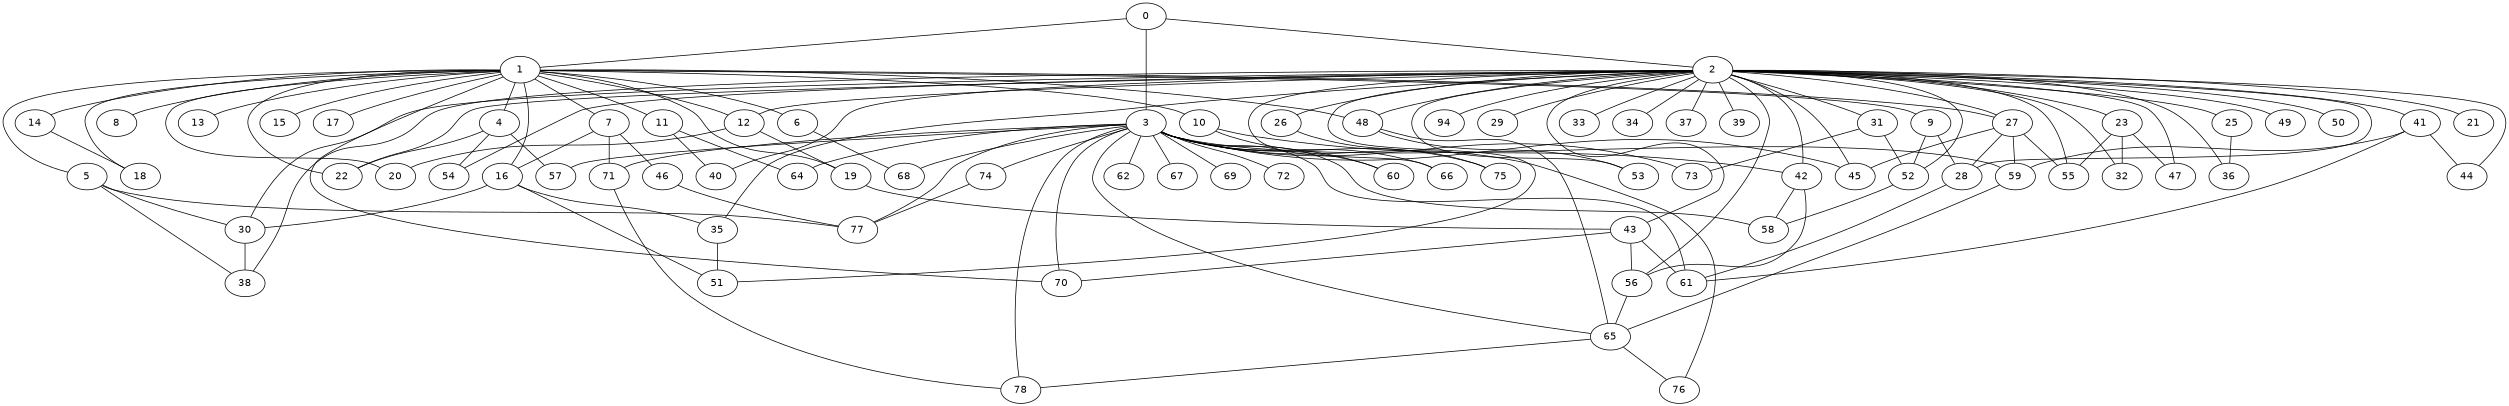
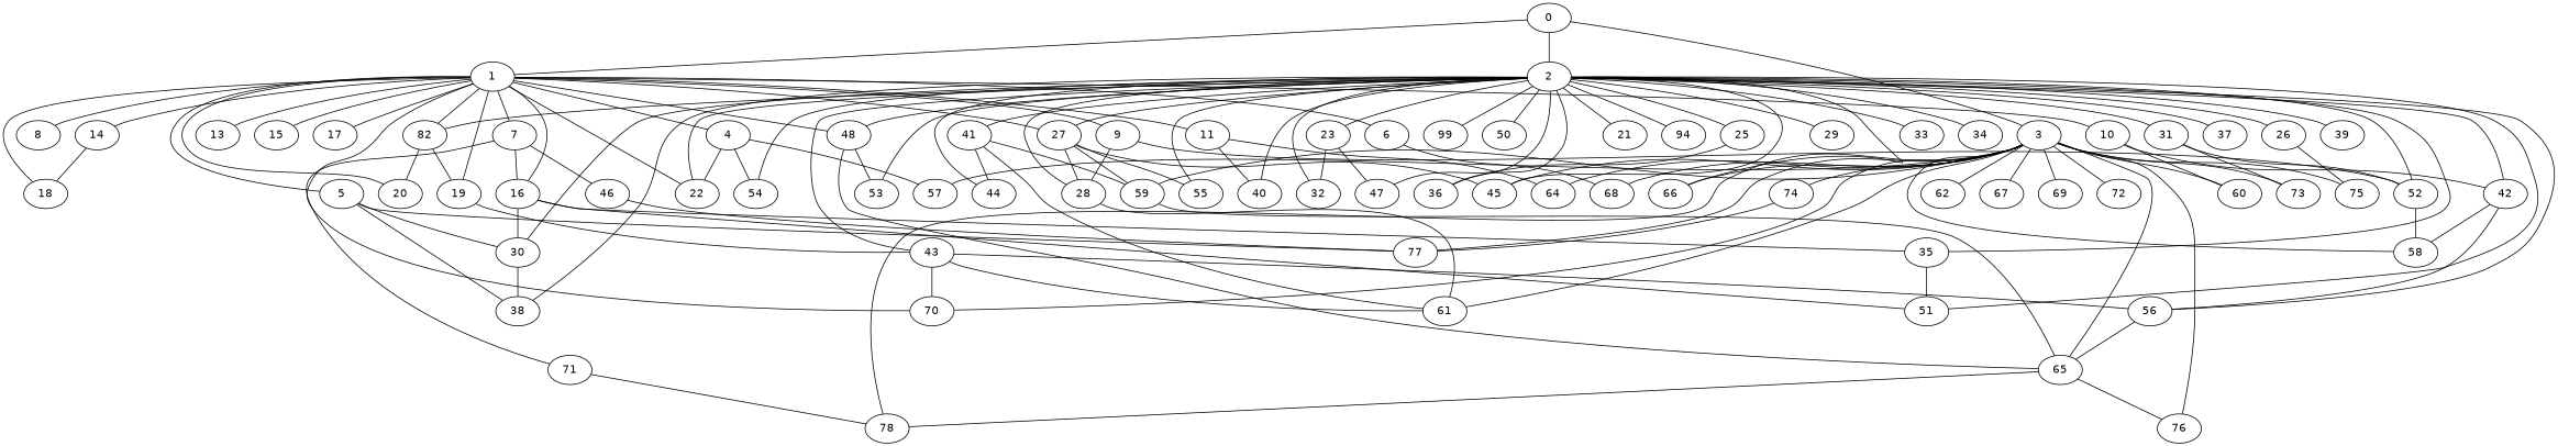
  graph {
    fontname="DejaVu Sans"
    node [fontname="DejaVu Sans"]
    edge [fontname="DejaVu Sans"]
    0
    1
    2
    3
    4
    5
    6
    7
    8
    9
    10
    11
-   12
+   12 [label=82]
    13
    14
    15
    16
    17
    18
    19
    20
    48
    70
    22
    27
    21
    23
    n28 [label=94]
    25
    26
    28
    29
    30
    31
    32
    33
    34
    35
    36
    37
    38
    39
    40
    41
    42
    43
    44
    45
    47
-   49
+   49 [label=99]
    50
    51
    52
    53
    54
    55
    56
    66
    57
    58
    59
    60
    61
    62
    64
    65
    67
    68
    69
    71
    72
    73
    74
    75
    76
    77
    78
    46
    0 -- 1
    0 -- 2
    0 -- 3
    1 -- 4
    1 -- 5
    1 -- 6
    1 -- 7
    1 -- 8
    1 -- 9
    1 -- 10
    1 -- 11
    1 -- 12
    1 -- 13
    1 -- 14
    1 -- 15
    1 -- 16
    1 -- 17
    1 -- 18
    1 -- 19
    1 -- 20
    1 -- 48
    1 -- 70
    1 -- 22
    1 -- 27
    2 -- 12
    2 -- 48
    2 -- 22
    2 -- 27
    2 -- 21
    2 -- 23
    2 -- n28
    2 -- 25
    2 -- 26
    2 -- 28
    2 -- 29
    2 -- 30
    2 -- 31
    2 -- 32
    2 -- 33
    2 -- 34
    2 -- 35
    2 -- 36
    2 -- 37
    2 -- 38
    2 -- 39
    2 -- 40
    2 -- 41
    2 -- 42
    2 -- 43
    2 -- 44
    2 -- 45
    2 -- 47
    2 -- 49
    2 -- 50
    2 -- 51
    2 -- 52
    2 -- 53
    2 -- 54
    2 -- 55
    2 -- 56
    2 -- 66
    3 -- 70
    3 -- 45
    3 -- 66
    3 -- 57
    3 -- 58
    3 -- 59
    3 -- 60
    3 -- 61
    3 -- 62
    3 -- 64
    3 -- 65
    3 -- 67
    3 -- 68
    3 -- 69
-   3 -- 71
    3 -- 72
    3 -- 73
    3 -- 74
    3 -- 75
    3 -- 76
    3 -- 77
    3 -- 78
    4 -- 22
    4 -- 54
    4 -- 57
    5 -- 30
    5 -- 38
    5 -- 77
    6 -- 68
    7 -- 16
    7 -- 71
    7 -- 46
    9 -- 28
    9 -- 52
    10 -- 42
    10 -- 60
    11 -- 40
    11 -- 64
    12 -- 19
    12 -- 20
    14 -- 18
    16 -- 30
    16 -- 35
    16 -- 51
    19 -- 43
    48 -- 53
    48 -- 65
    27 -- 28
    27 -- 45
    27 -- 55
    27 -- 59
    23 -- 32
    23 -- 47
-   23 -- 55
    25 -- 36
    26 -- 75
    28 -- 61
    30 -- 38
    31 -- 52
    31 -- 73
    35 -- 51
    41 -- 44
    41 -- 59
    41 -- 61
    42 -- 56
    42 -- 58
    43 -- 70
    43 -- 56
    43 -- 61
    52 -- 58
    56 -- 65
    59 -- 65
    65 -- 76
    65 -- 78
    71 -- 78
    74 -- 77
    46 -- 77
  }
